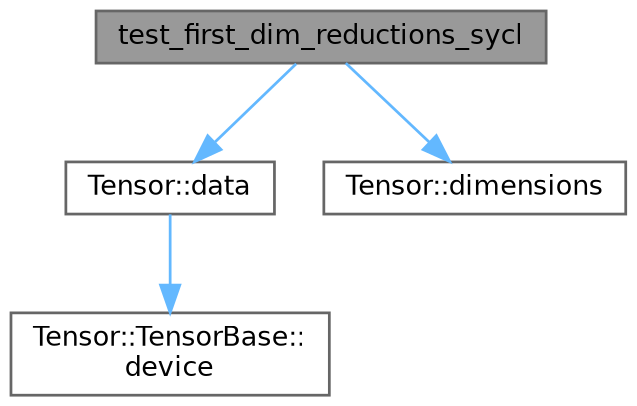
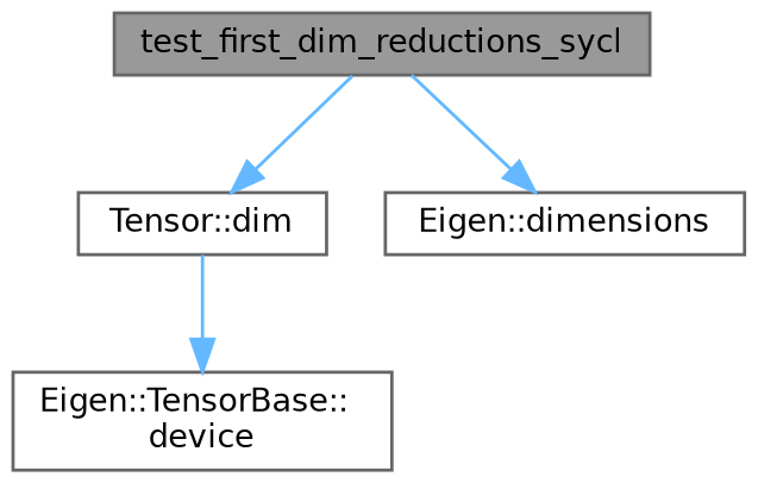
  digraph {
    rankdir=TB
    node [color=grey40 fillcolor=white fontname=Helvetica fontsize=10 shape=box style=filled]
    edge [color=steelblue1 fontname=Helvetica fontsize=10 labelfontname=Helvetica labelfontsize=10 style=solid]
    n1 [color=gray40 fillcolor=grey60 fontcolor=black height=0.2 label=test_first_dim_reductions_sycl width=0.4]
-   n2 [height=0.2 label="Tensor::data" width=0.4]
-   n3 [height=0.2 label="Tensor::dimensions" width=0.4]
-   n4 [height=0.2 label="Tensor::TensorBase::\ldevice" width=0.4]
+   n2 [height=0.2 label="Tensor::dim" width=0.4]
+   n3 [height=0.2 label="Eigen::dimensions" width=0.4]
+   n4 [height=0.2 label="Eigen::TensorBase::\ldevice" width=0.4]
    n1 -> n2
    n1 -> n3
    n2 -> n4
  }
